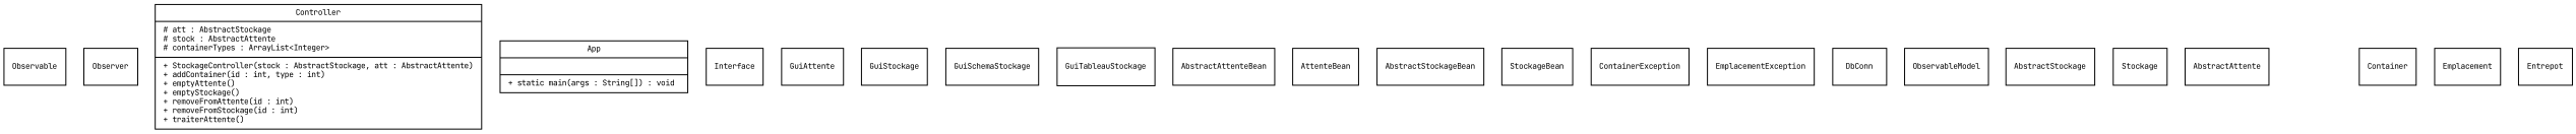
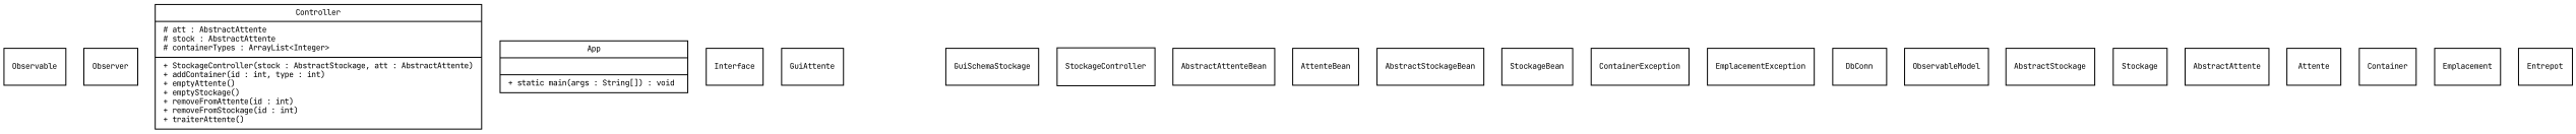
  digraph {
    fontname="JetBrains Mono"
    fontsize=8
    rankdir=BT
    node [fontname="JetBrains Mono" fontsize=8 shape=record]
    Observable
    Observer
-   n3 [label="{Controller|# att : AbstractStockage \l# stock : AbstractAttente \l# containerTypes : ArrayList\<Integer\>  \l|+ StockageController(stock : AbstractStockage, att : AbstractAttente)\l+ addContainer(id : int, type : int) \l+ emptyAttente() \l+ emptyStockage() \l+ removeFromAttente(id : int) \l+ removeFromStockage(id : int) \l+ traiterAttente()\l}"]
+   n3 [label="{Controller|# att : AbstractAttente \l# stock : AbstractAttente \l# containerTypes : ArrayList\<Integer\>  \l|+ StockageController(stock : AbstractStockage, att : AbstractAttente)\l+ addContainer(id : int, type : int) \l+ emptyAttente() \l+ emptyStockage() \l+ removeFromAttente(id : int) \l+ removeFromStockage(id : int) \l+ traiterAttente()\l}"]
    n4 [label="{App| \l|+ static main(args : String[]) : void \l}"]
    Interface
    GuiAttente
-   GuiStockage
    GuiSchemaStockage
-   GuiTableauStockage
+   GuiTableauStockage [label=StockageController]
    AbstractAttenteBean
    AttenteBean
    AbstractStockageBean
    StockageBean
    ContainerException
    EmplacementException
    DbConn
    ObservableModel
    AbstractStockage
    Stockage
    AbstractAttente
+   Attente
    Container
    Emplacement
    Entrepot
    subgraph sub_1 {
      label=Observer
      Observable
      Observer
    }
    subgraph sub_2 {
      label=Controller
      n3
    }
    subgraph sub_3 {
      label=App
      n4
    }
    subgraph sub_4 {
      label=View
      Interface
      GuiAttente
-     GuiStockage
      GuiSchemaStockage
      GuiTableauStockage
    }
    subgraph sub_5 {
      label=Model
      AbstractStockage
      Stockage
      AbstractAttente
+     Attente
      Container
      Emplacement
      Entrepot
      subgraph sub_6 {
        label=Beans
        AbstractAttenteBean
        AttenteBean
        AbstractStockageBean
        StockageBean
      }
      subgraph sub_7 {
        label=Exceptions
        ContainerException
        EmplacementException
      }
      subgraph sub_8 {
        label=BDD
        DbConn
      }
      subgraph sub_9 {
        label=Observable
        ObservableModel
      }
    }
  }
